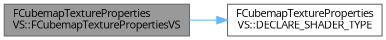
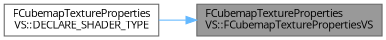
  digraph {
    rankdir=RL
    fontname="Open Sans"
    node [fontname="Open Sans" fontsize=10 shape=box style=filled]
    n1 [color=gray40 fillcolor=grey60 fontcolor=black height=0.2 label="FCubemapTextureProperties\lVS::FCubemapTexturePropertiesVS" width=0.4]
    n2 [color=grey40 fillcolor=white height=0.2 label="FCubemapTextureProperties\lVS::DECLARE_SHADER_TYPE" width=0.4]
-   n2 -> n1 [color=steelblue1 dir=back fontname="Open Sans" fontsize=10 labelfontname=Helvetica labelfontsize=10 style=solid]
+   n1 -> n2 [color=steelblue1 dir=back fontname="Open Sans" fontsize=10 labelfontname=Helvetica labelfontsize=10 style=solid]
  }
